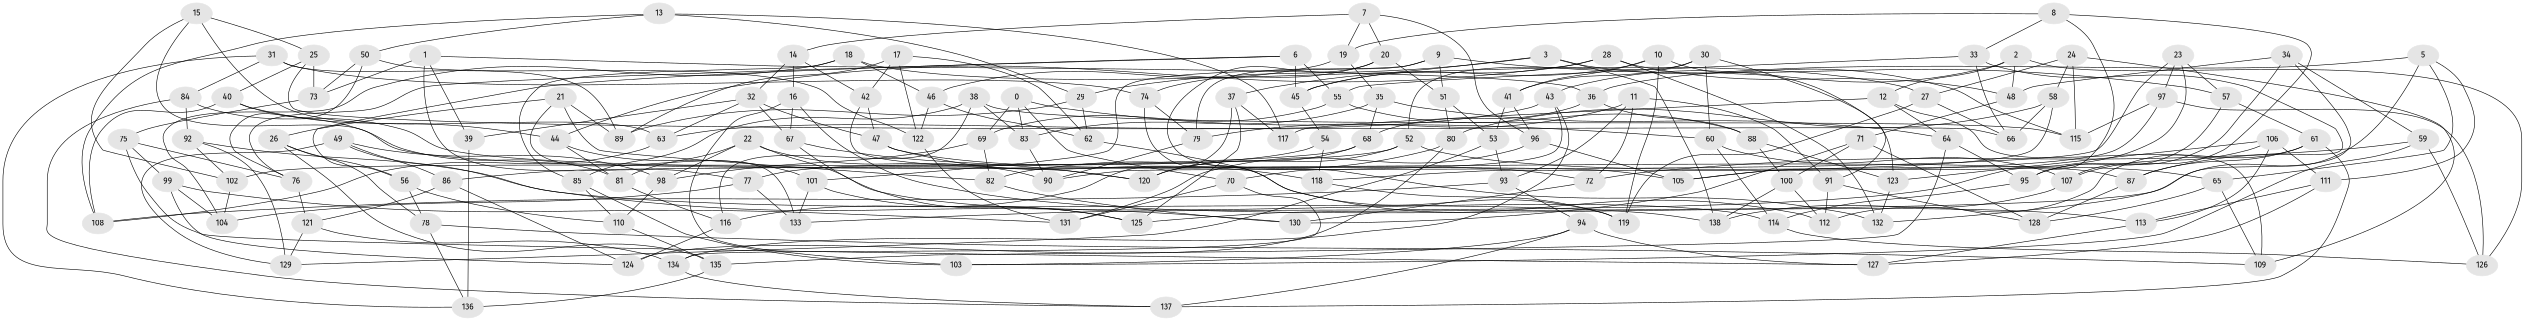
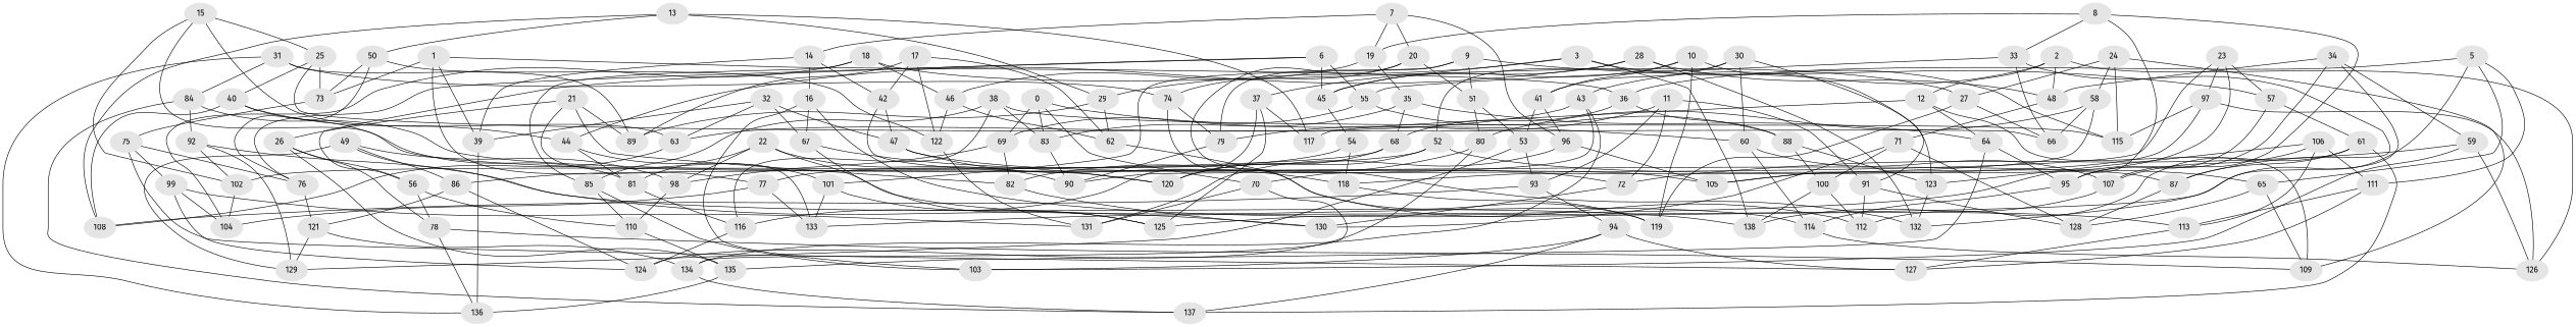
  graph {
    fontname="Fira Sans"
    node [color=gray90 fontname="Fira Sans" style=filled]
    edge [fontname="Fira Sans"]
    1
    36
    39
    73
    77
    68
    88
    136
    75
    133
    104
    2
    12
    43
    48
    126
    64
    109
    117
    70
    63
    134
    71
    3
    29
    37
    115
    138
    62
    89
    125
    116
    n33 [label=0]
    60
    69
    83
    107
    114
    82
    98
    131
    90
    5
    65
    111
    128
    113
    127
    6
    45
    55
    56
    76
    54
    78
    110
    121
    7
    14
    19
    20
    96
    16
    42
    46
    35
    51
    74
    132
    105
    8
    33
    66
    87
    9
    57
    79
    101
    53
    80
    95
    61
    10
    41
    119
    123
    11
    72
    91
    93
    130
    112
    108
    94
    135
    13
    50
    122
    67
    103
    47
    120
    15
    25
    102
    40
    17
    18
    27
    85
    21
    26
    22
    81
    23
    97
    118
    24
    58
    44
    28
    30
    52
    31
    84
    137
    92
    32
    34
    59
    86
    100
    124
    38
    129
    49
    99
    106
    1 -- 36
    1 -- 39
    1 -- 73
    1 -- 77
    36 -- 68
    36 -- 88
    39 -- 136
    73 -- 75
    77 -- 133
    77 -- 104
    68 -- 120
    68 -- 86
    88 -- 123
    88 -- 100
    75 -- 127
    75 -- 76
    75 -- 99
    2 -- 12
    2 -- 43
    2 -- 48
    2 -- 126
    12 -- 64
    12 -- 109
    12 -- 117
    43 -- 70
    43 -- 63
    43 -- 134
    48 -- 71
    64 -- 95
    64 -- 135
    70 -- 134
    70 -- 131
    63 -- 108
    134 -- 137
    71 -- 128
    71 -- 130
    71 -- 100
    3 -- 29
    3 -- 37
    3 -- 115
    3 -- 138
    29 -- 62
    29 -- 89
    37 -- 117
    37 -- 125
    37 -- 116
    62 -- 112
    116 -- 124
    n33 -- 70
    n33 -- 60
    n33 -- 69
    n33 -- 83
    60 -- 107
    60 -- 114
    69 -- 82
    69 -- 98
    83 -- 90
    107 -- 138
    114 -- 126
    82 -- 130
    98 -- 110
    5 -- 36
    5 -- 125
    5 -- 65
    5 -- 111
    65 -- 109
    65 -- 128
    111 -- 113
    111 -- 127
    113 -- 127
    6 -- 45
    6 -- 55
    6 -- 56
    6 -- 76
    45 -- 54
    55 -- 88
    55 -- 69
    56 -- 78
    56 -- 110
    76 -- 121
    54 -- 77
    54 -- 118
    78 -- 136
    78 -- 109
    110 -- 135
    121 -- 134
    121 -- 129
    7 -- 14
    7 -- 19
    7 -- 20
    7 -- 96
-   14 -- 32
+   14 -- 39
    14 -- 16
    14 -- 42
    19 -- 46
    19 -- 35
    20 -- 51
    20 -- 74
    20 -- 132
    96 -- 131
    96 -- 105
    16 -- 113
    16 -- 67
    16 -- 103
    42 -- 47
    42 -- 120
    46 -- 62
    46 -- 122
    35 -- 68
    35 -- 64
    35 -- 83
    51 -- 53
    51 -- 80
    74 -- 79
    74 -- 119
    8 -- 133
    8 -- 107
    8 -- 19
    8 -- 33
    33 -- 55
    33 -- 66
    33 -- 87
    87 -- 128
    9 -- 51
    9 -- 57
    9 -- 79
    9 -- 101
    57 -- 95
    57 -- 61
    79 -- 90
    101 -- 133
    101 -- 125
    53 -- 93
    53 -- 129
    80 -- 82
    80 -- 124
    95 -- 114
    61 -- 87
    61 -- 112
    61 -- 137
    10 -- 45
    10 -- 41
    10 -- 119
    10 -- 123
    41 -- 96
    41 -- 53
    123 -- 132
    11 -- 79
    11 -- 72
    11 -- 91
    11 -- 93
    72 -- 130
    91 -- 128
    91 -- 112
    93 -- 108
    93 -- 94
    94 -- 127
    94 -- 103
    94 -- 137
    135 -- 136
    13 -- 117
    13 -- 29
    13 -- 108
    13 -- 50
    50 -- 73
    50 -- 76
    50 -- 122
    122 -- 131
    67 -- 125
    67 -- 120
    47 -- 72
    47 -- 118
    15 -- 63
    15 -- 105
    15 -- 25
    15 -- 102
    25 -- 73
    25 -- 66
    25 -- 40
    102 -- 104
    40 -- 108
    40 -- 81
    40 -- 44
    17 -- 62
    17 -- 89
    17 -- 42
    17 -- 122
    18 -- 104
    18 -- 46
    18 -- 27
    18 -- 85
    27 -- 66
    27 -- 119
    85 -- 110
    85 -- 103
    21 -- 133
    21 -- 89
    21 -- 82
    21 -- 26
    26 -- 56
    26 -- 78
    26 -- 135
    22 -- 114
    22 -- 98
    22 -- 90
    22 -- 81
    81 -- 116
    23 -- 90
    23 -- 105
    23 -- 57
    23 -- 97
    97 -- 126
    97 -- 115
    97 -- 118
    118 -- 119
    24 -- 109
    24 -- 115
    24 -- 27
    24 -- 58
    58 -- 105
    58 -- 66
    58 -- 80
    44 -- 101
    44 -- 81
    28 -- 48
    28 -- 45
    28 -- 132
    28 -- 44
    30 -- 60
    30 -- 41
    30 -- 91
    30 -- 52
    52 -- 65
    52 -- 120
    52 -- 102
    31 -- 136
    31 -- 89
    31 -- 74
    31 -- 84
    84 -- 87
    84 -- 137
    84 -- 92
    92 -- 138
    92 -- 102
    92 -- 129
    32 -- 39
    32 -- 63
    32 -- 67
    32 -- 47
    34 -- 48
    34 -- 132
    34 -- 95
    34 -- 59
    59 -- 126
    59 -- 72
    59 -- 103
    86 -- 121
    86 -- 124
    100 -- 138
    100 -- 112
    38 -- 115
    38 -- 116
    38 -- 83
    38 -- 85
    49 -- 98
    49 -- 130
    49 -- 86
    49 -- 129
    99 -- 104
    99 -- 131
    99 -- 124
    106 -- 107
    106 -- 111
    106 -- 113
    106 -- 123
  }
